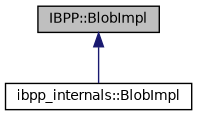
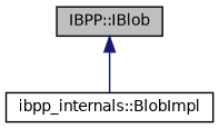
  digraph {
    node [color=black fontname=Helvetica fontsize=10 shape=record style=filled]
-   n1 [fillcolor=grey75 fontcolor=black height=0.2 label="IBPP::BlobImpl" width=0.4]
+   n1 [fillcolor=grey75 fontcolor=black height=0.2 label="IBPP::IBlob" width=0.4]
    n2 [fillcolor=white height=0.2 label="ibpp_internals::BlobImpl" width=0.4]
    n1 -> n2 [color=midnightblue dir=back fontname=Helvetica fontsize=10 labelfontname=Helvetica labelfontsize=10 style=solid]
  }
